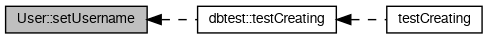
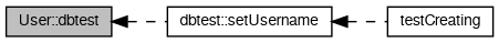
  digraph {
    rankdir=LR
    node [color=black fillcolor=white fontname=FreeSans fontsize=10 shape=record style=filled]
    edge [color=black dir=back fontname=FreeSans fontsize=10 labelfontname=FreeSans labelfontsize=10 style=dashed]
-   n1 [fillcolor=grey75 fontcolor=black height=0.2 label="User::setUsername" width=0.4]
-   n2 [height=0.2 label="dbtest::testCreating" width=0.4]
+   n1 [fillcolor=grey75 fontcolor=black height=0.2 label="User::dbtest" width=0.4]
+   n2 [height=0.2 label="dbtest::setUsername" width=0.4]
    n3 [height=0.2 label=testCreating width=0.4]
    n1 -> n2
    n2 -> n3
  }
